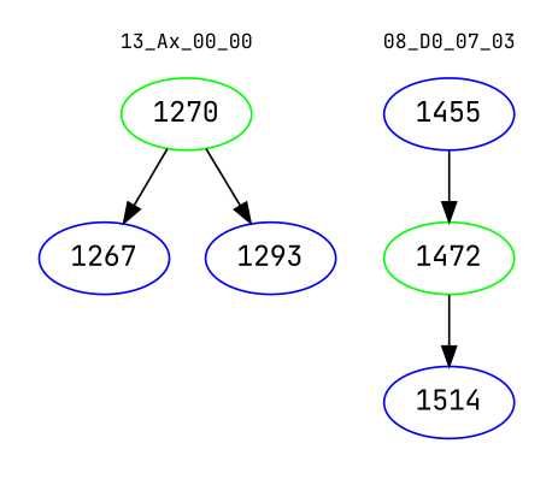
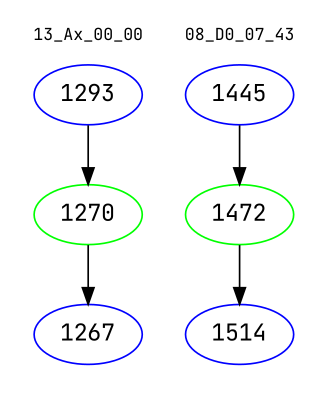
  digraph {
    fontname="JetBrains Mono"
    node [color=blue fontname="JetBrains Mono"]
    edge [color=black fontname="JetBrains Mono"]
    n1 [color=green label=1270]
    n2 [label=1267]
    n3 [label=1293]
    n4 [color=green label=1472]
-   n5 [label=1455]
+   n5 [label=1445]
    n6 [label=1514]
    subgraph cluster_1 {
      color=white
      fontsize=10
      label="13_Ax_00_00"
      n1
      n2
      n3
    }
    subgraph cluster_2 {
      color=white
      fontsize=10
-     label="08_D0_07_03"
+     label="08_D0_07_43"
      n4
      n5
      n6
    }
    n1 -> n2
-   n1 -> n3
+   n3 -> n1
    n4 -> n6
    n5 -> n4
  }
